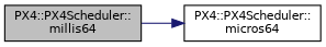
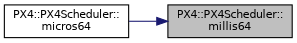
  digraph {
    rankdir=LR
    node [color=black fontname=Helvetica fontsize=10 shape=record style=filled]
    n1 [fillcolor=grey75 fontcolor=black height=0.2 label="PX4::PX4Scheduler::\lmillis64" width=0.4]
    n2 [fillcolor=white height=0.2 label="PX4::PX4Scheduler::\lmicros64" width=0.4]
-   n1 -> n2 [color=midnightblue fontname=Helvetica fontsize=10 labelfontname=Helvetica labelfontsize=10 style=solid]
+   n2 -> n1 [color=midnightblue fontname=Helvetica fontsize=10 labelfontname=Helvetica labelfontsize=10 style=solid]
  }
